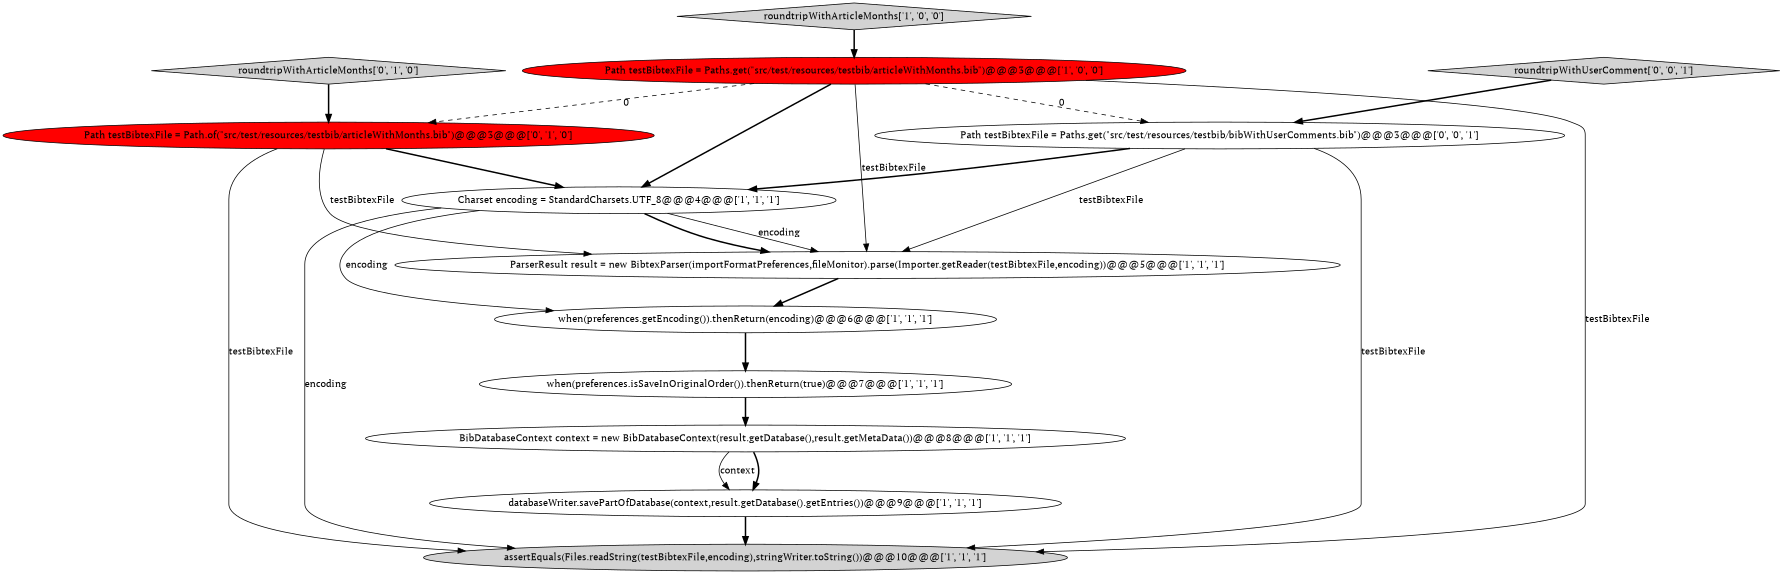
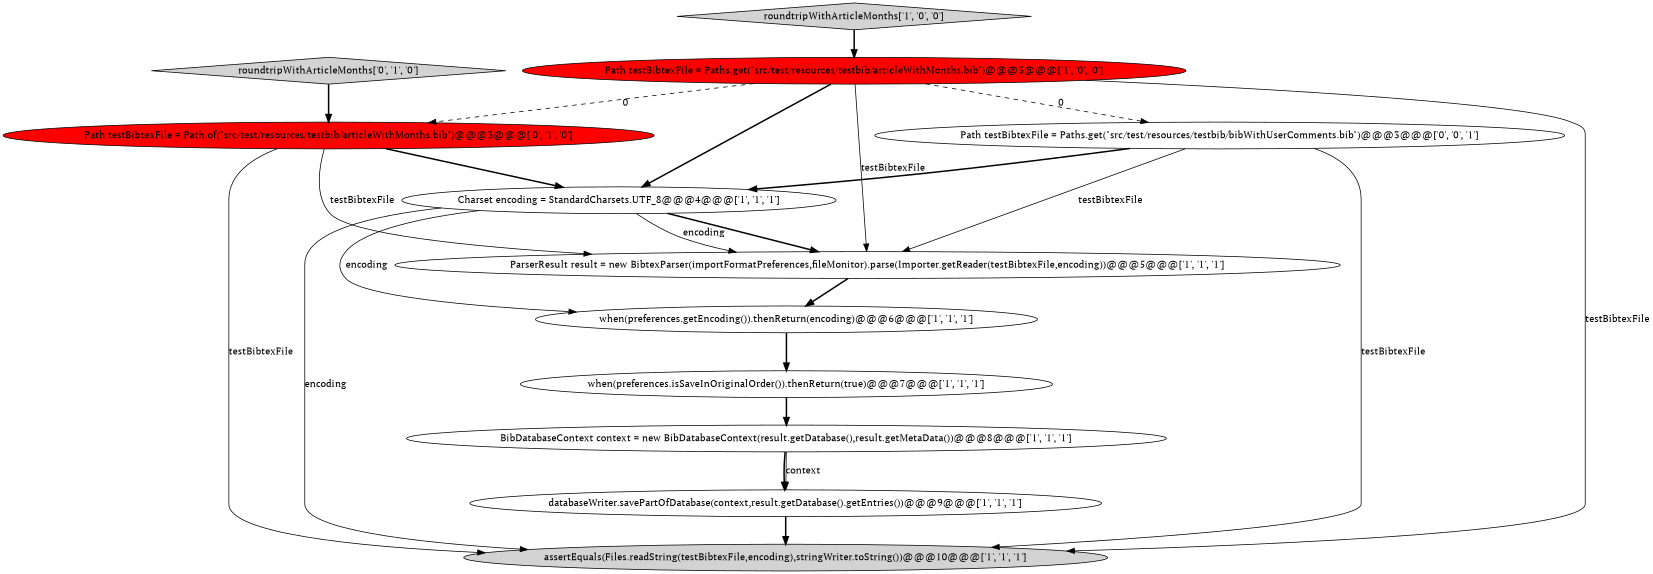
  digraph {
    fontname="PT Serif"
    node [fillcolor=white shape=ellipse style=filled fontname="PT Serif"]
    edge [style=bold fontname="PT Serif"]
    n1 [fillcolor=lightgray label="assertEquals(Files.readString(testBibtexFile,encoding),stringWriter.toString())@@@10@@@['1', '1', '1']"]
-   n2 [fillcolor=lightgray label="roundtripWithUserComment['0', '0', '1']" shape=diamond]
    n3 [label="Path testBibtexFile = Paths.get(\"src/test/resources/testbib/bibWithUserComments.bib\")@@@3@@@['0', '0', '1']"]
    n4 [label="BibDatabaseContext context = new BibDatabaseContext(result.getDatabase(),result.getMetaData())@@@8@@@['1', '1', '1']"]
    n5 [label="databaseWriter.savePartOfDatabase(context,result.getDatabase().getEntries())@@@9@@@['1', '1', '1']"]
    n6 [fillcolor=lightgray label="roundtripWithArticleMonths['0', '1', '0']" shape=diamond]
    n7 [fillcolor=red label="Path testBibtexFile = Path.of(\"src/test/resources/testbib/articleWithMonths.bib\")@@@3@@@['0', '1', '0']"]
    n8 [label="ParserResult result = new BibtexParser(importFormatPreferences,fileMonitor).parse(Importer.getReader(testBibtexFile,encoding))@@@5@@@['1', '1', '1']"]
    n9 [label="Charset encoding = StandardCharsets.UTF_8@@@4@@@['1', '1', '1']"]
    n10 [fillcolor=lightgray label="roundtripWithArticleMonths['1', '0', '0']" shape=diamond]
    n11 [fillcolor=red label="Path testBibtexFile = Paths.get(\"src/test/resources/testbib/articleWithMonths.bib\")@@@3@@@['1', '0', '0']"]
    n12 [label="when(preferences.getEncoding()).thenReturn(encoding)@@@6@@@['1', '1', '1']"]
    n13 [label="when(preferences.isSaveInOriginalOrder()).thenReturn(true)@@@7@@@['1', '1', '1']"]
-   n2 -> n3
    n3 -> n1 [label=testBibtexFile style=solid]
    n3 -> n8 [label=testBibtexFile style=solid]
    n3 -> n9
    n4 -> n5
    n4 -> n5 [label=context style=solid]
    n5 -> n1
    n6 -> n7
    n7 -> n1 [label=testBibtexFile style=solid]
    n7 -> n8 [label=testBibtexFile style=solid]
    n7 -> n9
    n8 -> n12
    n9 -> n1 [label=encoding style=solid]
    n9 -> n8
    n9 -> n8 [label=encoding style=solid]
    n9 -> n12 [label=encoding style=solid]
    n10 -> n11
    n11 -> n1 [label=testBibtexFile style=solid]
    n11 -> n3 [label=0 style=dashed]
    n11 -> n7 [label=0 style=dashed]
    n11 -> n8 [label=testBibtexFile style=solid]
    n11 -> n9
    n12 -> n13
    n13 -> n4
  }
